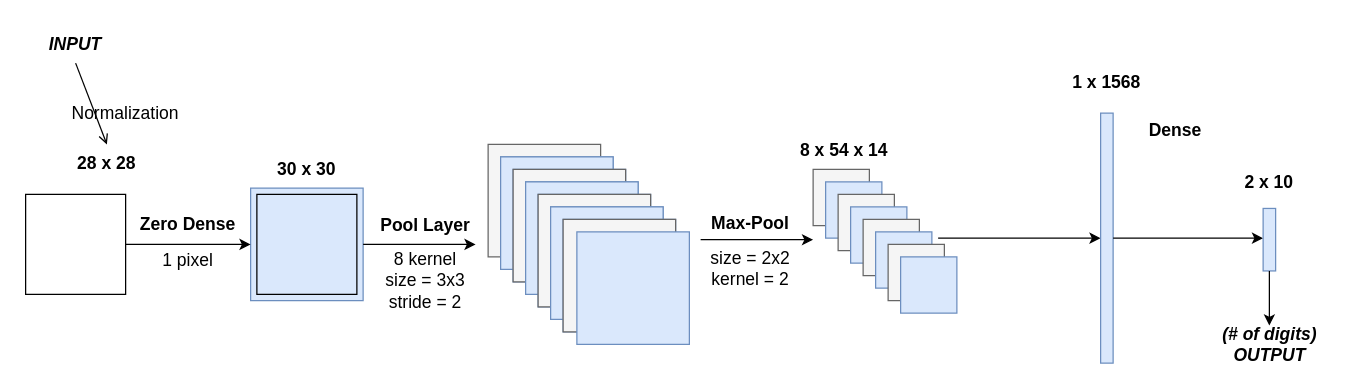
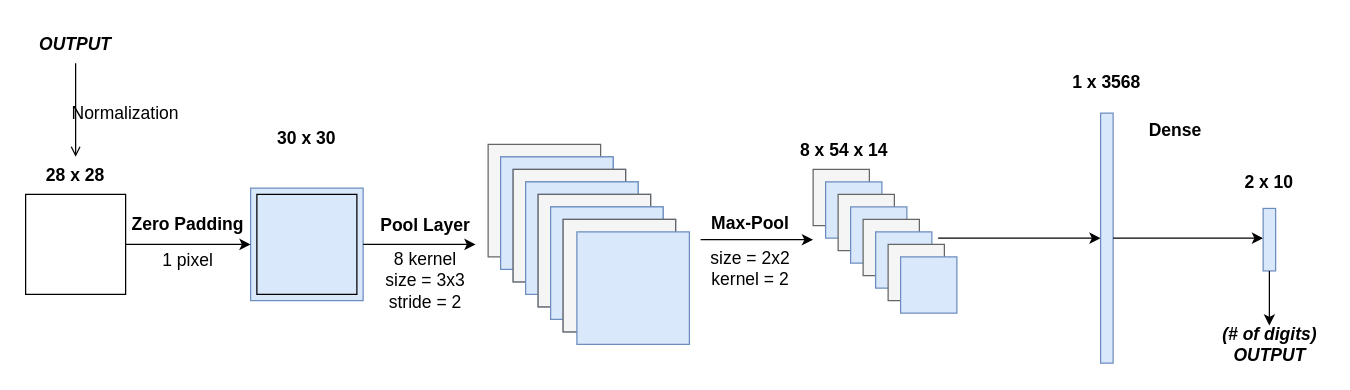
  <mxCell id="0" />
  <mxCell id="1" parent="0" />
  <mxCell id="2" value="" style="whiteSpace=wrap;html=1;aspect=fixed;fillColor=#dae8fc;strokeColor=#6c8ebf;" vertex="1" parent="1"><mxGeometry x="200" y="150" width="90" height="90" as="geometry" /></mxCell>
  <mxCell id="3" value="" style="shape=image;imageAspect=0;aspect=fixed;verticalLabelPosition=bottom;verticalAlign=top;image=https://encrypted-tbn0.gstatic.com/images?q=tbn:ANd9GcRfwlbi4isvBuWuT4Y__SKbKSVSoqqc9m7f9gJ1445TLI1YUCl1wMduKJS9g0hEzyBamOg&amp;usqp=CAU;imageBorder=default;" vertex="1" parent="1"><mxGeometry x="205" y="155" width="80" height="80" as="geometry" /></mxCell>
  <mxCell id="4" value="" style="shape=image;imageAspect=0;aspect=fixed;verticalLabelPosition=bottom;verticalAlign=top;image=https://encrypted-tbn0.gstatic.com/images?q=tbn:ANd9GcRfwlbi4isvBuWuT4Y__SKbKSVSoqqc9m7f9gJ1445TLI1YUCl1wMduKJS9g0hEzyBamOg&amp;usqp=CAU;imageBorder=default;" vertex="1" parent="1"><mxGeometry x="20" y="155" width="80" height="80" as="geometry" /></mxCell>
  <mxCell id="5" value="" style="endArrow=classic;html=1;rounded=0;exitX=1;exitY=0.5;exitDx=0;exitDy=0;" edge="1" parent="1" source="4"><mxGeometry width="50" height="50" relative="1" as="geometry"><mxPoint x="240" y="240" as="sourcePoint" /><mxPoint x="200" y="195" as="targetPoint" /></mxGeometry></mxCell>
  <mxCell id="6" value="&lt;div style=&quot;font-size: 14px;&quot;&gt;Pool Layer &lt;br style=&quot;font-size: 14px;&quot;&gt;&lt;/div&gt;" style="text;html=1;strokeColor=none;fillColor=none;align=center;verticalAlign=middle;whiteSpace=wrap;rounded=0;fontStyle=1;fontSize=14;" vertex="1" parent="1"><mxGeometry x="295" y="167.5" width="90" height="25" as="geometry" /></mxCell>
  <mxCell id="7" value="&lt;div style=&quot;font-size: 14px;&quot;&gt;8 kernel&lt;/div&gt;&lt;div style=&quot;font-size: 14px;&quot;&gt;size = 3x3&lt;/div&gt;&lt;div style=&quot;font-size: 14px;&quot;&gt;stride = 2&lt;br style=&quot;font-size: 14px;&quot;&gt;&lt;/div&gt;" style="text;html=1;strokeColor=none;fillColor=none;align=center;verticalAlign=middle;whiteSpace=wrap;rounded=0;fontStyle=0;fontFamily=Helvetica;fontSize=14;" vertex="1" parent="1"><mxGeometry x="300" y="200" width="80" height="47.5" as="geometry" /></mxCell>
  <mxCell id="8" value="" style="whiteSpace=wrap;html=1;aspect=fixed;fillColor=#f5f5f5;strokeColor=#666666;fontColor=#333333;" vertex="1" parent="1"><mxGeometry x="390" y="115" width="90" height="90" as="geometry" /></mxCell>
  <mxCell id="9" value="" style="whiteSpace=wrap;html=1;aspect=fixed;fillColor=#dae8fc;strokeColor=#6c8ebf;" vertex="1" parent="1"><mxGeometry x="400" y="125" width="90" height="90" as="geometry" /></mxCell>
  <mxCell id="10" value="" style="whiteSpace=wrap;html=1;aspect=fixed;fillColor=#dae8fc;strokeColor=#6c8ebf;" vertex="1" parent="1"><mxGeometry x="400" y="125" width="90" height="90" as="geometry" /></mxCell>
  <mxCell id="11" value="" style="whiteSpace=wrap;html=1;aspect=fixed;fillColor=#dae8fc;strokeColor=#6c8ebf;" vertex="1" parent="1"><mxGeometry x="410" y="135" width="90" height="90" as="geometry" /></mxCell>
  <mxCell id="12" value="" style="whiteSpace=wrap;html=1;aspect=fixed;fillColor=#f5f5f5;strokeColor=#666666;fontColor=#333333;" vertex="1" parent="1"><mxGeometry x="410" y="135" width="90" height="90" as="geometry" /></mxCell>
  <mxCell id="13" value="" style="whiteSpace=wrap;html=1;aspect=fixed;fillColor=#dae8fc;strokeColor=#6c8ebf;" vertex="1" parent="1"><mxGeometry x="420" y="145" width="90" height="90" as="geometry" /></mxCell>
  <mxCell id="14" value="" style="whiteSpace=wrap;html=1;aspect=fixed;fillColor=#dae8fc;strokeColor=#6c8ebf;" vertex="1" parent="1"><mxGeometry x="420" y="145" width="90" height="90" as="geometry" /></mxCell>
  <mxCell id="15" value="" style="whiteSpace=wrap;html=1;aspect=fixed;fillColor=#dae8fc;strokeColor=#6c8ebf;" vertex="1" parent="1"><mxGeometry x="430" y="155" width="90" height="90" as="geometry" /></mxCell>
  <mxCell id="16" value="" style="whiteSpace=wrap;html=1;aspect=fixed;fillColor=#f5f5f5;strokeColor=#666666;fontColor=#333333;" vertex="1" parent="1"><mxGeometry x="430" y="155" width="90" height="90" as="geometry" /></mxCell>
  <mxCell id="17" value="" style="whiteSpace=wrap;html=1;aspect=fixed;fillColor=#dae8fc;strokeColor=#6c8ebf;" vertex="1" parent="1"><mxGeometry x="440" y="165" width="90" height="90" as="geometry" /></mxCell>
  <mxCell id="18" value="" style="whiteSpace=wrap;html=1;aspect=fixed;fillColor=#dae8fc;strokeColor=#6c8ebf;" vertex="1" parent="1"><mxGeometry x="440" y="165" width="90" height="90" as="geometry" /></mxCell>
  <mxCell id="19" value="" style="whiteSpace=wrap;html=1;aspect=fixed;fillColor=#dae8fc;strokeColor=#6c8ebf;" vertex="1" parent="1"><mxGeometry x="450" y="175" width="90" height="90" as="geometry" /></mxCell>
  <mxCell id="20" value="" style="whiteSpace=wrap;html=1;aspect=fixed;fillColor=#f5f5f5;strokeColor=#666666;fontColor=#333333;" vertex="1" parent="1"><mxGeometry x="450" y="175" width="90" height="90" as="geometry" /></mxCell>
  <mxCell id="21" value="" style="whiteSpace=wrap;html=1;aspect=fixed;fillColor=#dae8fc;strokeColor=#6c8ebf;" vertex="1" parent="1"><mxGeometry x="461" y="185" width="90" height="90" as="geometry" /></mxCell>
  <mxCell id="22" value="" style="endArrow=classic;html=1;rounded=0;exitX=1;exitY=0.5;exitDx=0;exitDy=0;" edge="1" parent="1" source="2"><mxGeometry width="50" height="50" relative="1" as="geometry"><mxPoint x="310" y="330" as="sourcePoint" /><mxPoint x="380" y="195" as="targetPoint" /></mxGeometry></mxCell>
  <mxCell id="23" value="" style="whiteSpace=wrap;html=1;aspect=fixed;fillColor=#f5f5f5;strokeColor=#666666;fontColor=#333333;" vertex="1" parent="1"><mxGeometry x="650" y="135" width="45" height="45" as="geometry" /></mxCell>
  <mxCell id="24" value="" style="whiteSpace=wrap;html=1;aspect=fixed;fillColor=#dae8fc;strokeColor=#6c8ebf;" vertex="1" parent="1"><mxGeometry x="660" y="145" width="45" height="45" as="geometry" /></mxCell>
  <mxCell id="25" value="" style="whiteSpace=wrap;html=1;aspect=fixed;fillColor=#f5f5f5;strokeColor=#666666;fontColor=#333333;" vertex="1" parent="1"><mxGeometry x="670" y="155" width="45" height="45" as="geometry" /></mxCell>
  <mxCell id="26" value="" style="whiteSpace=wrap;html=1;aspect=fixed;fillColor=#dae8fc;strokeColor=#6c8ebf;" vertex="1" parent="1"><mxGeometry x="680" y="165" width="45" height="45" as="geometry" /></mxCell>
  <mxCell id="27" value="" style="whiteSpace=wrap;html=1;aspect=fixed;fillColor=#f5f5f5;strokeColor=#666666;fontColor=#333333;" vertex="1" parent="1"><mxGeometry x="690" y="175" width="45" height="45" as="geometry" /></mxCell>
  <mxCell id="28" value="" style="whiteSpace=wrap;html=1;aspect=fixed;fillColor=#dae8fc;strokeColor=#6c8ebf;" vertex="1" parent="1"><mxGeometry x="730" y="215" width="15" height="15" as="geometry" /></mxCell>
  <mxCell id="29" value="size = 2x2&lt;div style=&quot;font-size: 14px;&quot;&gt;kernel = 2&lt;br style=&quot;font-size: 14px;&quot;&gt;&lt;/div&gt;" style="text;html=1;strokeColor=none;fillColor=none;align=center;verticalAlign=middle;whiteSpace=wrap;rounded=0;fontStyle=0;fontFamily=Helvetica;fontSize=14;" vertex="1" parent="1"><mxGeometry x="540" y="198.75" width="120" height="30" as="geometry" /></mxCell>
  <mxCell id="30" value="" style="endArrow=classic;html=1;rounded=0;exitX=1;exitY=0.5;exitDx=0;exitDy=0;entryX=1;entryY=1;entryDx=0;entryDy=0;" edge="1" parent="1"><mxGeometry width="50" height="50" relative="1" as="geometry"><mxPoint x="560" y="191.25" as="sourcePoint" /><mxPoint x="650" y="191.25" as="targetPoint" /></mxGeometry></mxCell>
  <mxCell id="31" value="" style="whiteSpace=wrap;html=1;aspect=fixed;fillColor=#dae8fc;strokeColor=#6c8ebf;" vertex="1" parent="1"><mxGeometry x="700" y="185" width="45" height="45" as="geometry" /></mxCell>
  <mxCell id="32" value="" style="whiteSpace=wrap;html=1;aspect=fixed;fillColor=#f5f5f5;strokeColor=#666666;fontColor=#333333;" vertex="1" parent="1"><mxGeometry x="710" y="195" width="45" height="45" as="geometry" /></mxCell>
  <mxCell id="33" value="" style="whiteSpace=wrap;html=1;aspect=fixed;fillColor=#dae8fc;strokeColor=#6c8ebf;" vertex="1" parent="1"><mxGeometry x="720" y="205" width="45" height="45" as="geometry" /></mxCell>
  <mxCell id="34" value="" style="endArrow=classic;html=1;rounded=0;entryX=0;entryY=0.5;entryDx=0;entryDy=0;" edge="1" parent="1" target="35"><mxGeometry width="50" height="50" relative="1" as="geometry"><mxPoint x="750" y="190" as="sourcePoint" /><mxPoint x="840" y="276.25" as="targetPoint" /></mxGeometry></mxCell>
  <mxCell id="35" value="" style="rounded=0;whiteSpace=wrap;html=1;fillColor=#dae8fc;strokeColor=#6c8ebf;" vertex="1" parent="1"><mxGeometry x="880" y="90" width="10" height="200" as="geometry" /></mxCell>
  <mxCell id="36" value="Dense" style="text;html=1;strokeColor=none;fillColor=none;align=center;verticalAlign=middle;whiteSpace=wrap;rounded=0;fontStyle=1;fontFamily=Helvetica;fontSize=14;" vertex="1" parent="1"><mxGeometry x="900" y="91.25" width="80" height="25" as="geometry" /></mxCell>
  <mxCell id="37" value="" style="endArrow=classic;html=1;rounded=0;exitX=1;exitY=0.5;exitDx=0;exitDy=0;" edge="1" parent="1" source="35"><mxGeometry width="50" height="50" relative="1" as="geometry"><mxPoint x="910" y="195" as="sourcePoint" /><mxPoint x="1010" y="190" as="targetPoint" /></mxGeometry></mxCell>
  <mxCell id="38" value="" style="rounded=0;whiteSpace=wrap;html=1;fillColor=#dae8fc;strokeColor=#6c8ebf;" vertex="1" parent="1"><mxGeometry x="1010" y="166.25" width="10" height="50" as="geometry" /></mxCell>
  <mxCell id="39" value="8 x 54 x 14" style="text;html=1;strokeColor=none;fillColor=none;align=center;verticalAlign=middle;whiteSpace=wrap;rounded=0;fontStyle=1;fontFamily=Helvetica;fontSize=14;" vertex="1" parent="1"><mxGeometry x="635" y="105" width="80" height="30" as="geometry" /></mxCell>
  <mxCell id="40" value="&lt;div style=&quot;font-size: 14px;&quot;&gt;1 pixel&lt;br style=&quot;font-size: 14px;&quot;&gt;&lt;/div&gt;" style="text;html=1;strokeColor=none;fillColor=none;align=center;verticalAlign=middle;whiteSpace=wrap;rounded=0;fontStyle=0;fontFamily=Helvetica;fontSize=14;" vertex="1" parent="1"><mxGeometry x="110" y="195" width="80" height="25" as="geometry" /></mxCell>
- <mxCell id="41" value="1 x 1568" style="text;html=1;strokeColor=none;fillColor=none;align=center;verticalAlign=middle;whiteSpace=wrap;rounded=0;fontStyle=1;fontFamily=Helvetica;fontSize=14;" vertex="1" parent="1"><mxGeometry x="845" y="50" width="80" height="30" as="geometry" /></mxCell>
+ <mxCell id="41" value="1 x 3568" style="text;html=1;strokeColor=none;fillColor=none;align=center;verticalAlign=middle;whiteSpace=wrap;rounded=0;fontStyle=1;fontFamily=Helvetica;fontSize=14;" vertex="1" parent="1"><mxGeometry x="845" y="50" width="80" height="30" as="geometry" /></mxCell>
  <mxCell id="42" value="2 x 10" style="text;html=1;strokeColor=none;fillColor=none;align=center;verticalAlign=middle;whiteSpace=wrap;rounded=0;fontStyle=1;fontFamily=Helvetica;fontSize=14;" vertex="1" parent="1"><mxGeometry x="975" y="130" width="80" height="30" as="geometry" /></mxCell>
- <mxCell id="43" value="&lt;font style=&quot;font-size: 14px;&quot;&gt;&lt;i style=&quot;font-size: 14px;&quot;&gt;&lt;b style=&quot;font-size: 14px;&quot;&gt;INPUT&lt;/b&gt;&lt;/i&gt;&lt;/font&gt;" style="text;html=1;strokeColor=none;fillColor=none;align=center;verticalAlign=middle;whiteSpace=wrap;rounded=0;fontFamily=Helvetica;fontSize=14;" vertex="1" parent="1"><mxGeometry x="30" y="20" width="60" height="30" as="geometry" /></mxCell>
+ <mxCell id="43" value="&lt;font style=&quot;font-size: 14px;&quot;&gt;&lt;i style=&quot;font-size: 14px;&quot;&gt;&lt;b style=&quot;font-size: 14px;&quot;&gt;OUTPUT&lt;/b&gt;&lt;/i&gt;&lt;/font&gt;" style="text;html=1;strokeColor=none;fillColor=none;align=center;verticalAlign=middle;whiteSpace=wrap;rounded=0;fontFamily=Helvetica;fontSize=14;" vertex="1" parent="1"><mxGeometry x="30" y="20" width="60" height="30" as="geometry" /></mxCell>
  <mxCell id="44" value="&lt;div style=&quot;font-size: 14px;&quot;&gt;&lt;font style=&quot;font-size: 14px;&quot;&gt;&lt;i style=&quot;font-size: 14px;&quot;&gt;&lt;b style=&quot;font-size: 14px;&quot;&gt;(# of digits)&lt;br style=&quot;font-size: 14px;&quot;&gt;&lt;/b&gt;&lt;/i&gt;&lt;/font&gt;&lt;/div&gt;&lt;div style=&quot;font-size: 14px;&quot;&gt;&lt;font style=&quot;font-size: 14px;&quot;&gt;&lt;i style=&quot;font-size: 14px;&quot;&gt;&lt;b style=&quot;font-size: 14px;&quot;&gt;OUTPUT&lt;/b&gt;&lt;/i&gt;&lt;/font&gt;&lt;/div&gt;" style="text;html=1;strokeColor=none;fillColor=none;align=center;verticalAlign=middle;whiteSpace=wrap;rounded=0;fontFamily=Helvetica;fontSize=14;" vertex="1" parent="1"><mxGeometry x="972.5" y="260" width="85" height="30" as="geometry" /></mxCell>
  <mxCell id="45" value="" style="endArrow=classic;html=1;rounded=0;fontSize=14;exitX=0.5;exitY=1;exitDx=0;exitDy=0;entryX=0.5;entryY=0;entryDx=0;entryDy=0;" edge="1" parent="1" source="38" target="44"><mxGeometry width="50" height="50" relative="1" as="geometry"><mxPoint x="820" y="130" as="sourcePoint" /><mxPoint x="870" y="80" as="targetPoint" /></mxGeometry></mxCell>
- <mxCell id="46" value="28 x 28" style="text;html=1;strokeColor=none;fillColor=none;align=center;verticalAlign=middle;whiteSpace=wrap;rounded=0;fontStyle=1;fontFamily=Helvetica;fontSize=14;" vertex="1" parent="1"><mxGeometry x="45" y="115" width="80" height="30" as="geometry" /></mxCell>
- <mxCell id="47" value="&lt;div style=&quot;font-size: 14px;&quot;&gt;Zero Dense &lt;br style=&quot;font-size: 14px;&quot;&gt;&lt;/div&gt;" style="text;html=1;strokeColor=none;fillColor=none;align=center;verticalAlign=middle;whiteSpace=wrap;rounded=0;fontStyle=1;fontFamily=Helvetica;fontSize=14;" vertex="1" parent="1"><mxGeometry x="100" y="158.75" width="100" height="40" as="geometry" /></mxCell>
- <mxCell id="48" value="30 x 30" style="text;html=1;strokeColor=none;fillColor=none;align=center;verticalAlign=middle;whiteSpace=wrap;rounded=0;fontStyle=1;fontFamily=Helvetica;fontSize=14;" vertex="1" parent="1"><mxGeometry x="205" y="120" width="80" height="30" as="geometry" /></mxCell>
+ <mxCell id="46" value="28 x 28" style="text;html=1;strokeColor=none;fillColor=none;align=center;verticalAlign=middle;whiteSpace=wrap;rounded=0;fontStyle=1;fontFamily=Helvetica;fontSize=14;" vertex="1" parent="1"><mxGeometry x="20" y="125" width="80" height="30" as="geometry" /></mxCell>
+ <mxCell id="47" value="&lt;div style=&quot;font-size: 14px;&quot;&gt;Zero Padding &lt;br style=&quot;font-size: 14px;&quot;&gt;&lt;/div&gt;" style="text;html=1;strokeColor=none;fillColor=none;align=center;verticalAlign=middle;whiteSpace=wrap;rounded=0;fontStyle=1;fontFamily=Helvetica;fontSize=14;" vertex="1" parent="1"><mxGeometry x="100" y="158.75" width="100" height="40" as="geometry" /></mxCell>
+ <mxCell id="48" value="30 x 30" style="text;html=1;strokeColor=none;fillColor=none;align=center;verticalAlign=middle;whiteSpace=wrap;rounded=0;fontStyle=1;fontFamily=Helvetica;fontSize=14;" vertex="1" parent="1"><mxGeometry x="205" y="95" width="80" height="30" as="geometry" /></mxCell>
  <mxCell id="49" value="Max-Pool" style="text;html=1;strokeColor=none;fillColor=none;align=center;verticalAlign=middle;whiteSpace=wrap;rounded=0;fontStyle=1;fontFamily=Helvetica;fontSize=14;" vertex="1" parent="1"><mxGeometry x="560" y="165" width="80" height="25" as="geometry" /></mxCell>
  <mxCell id="50" value="Normalization" style="text;html=1;strokeColor=none;fillColor=none;align=center;verticalAlign=middle;whiteSpace=wrap;rounded=0;fontFamily=Helvetica;fontSize=14;" vertex="1" parent="1"><mxGeometry x="50" y="75" width="100" height="30" as="geometry" /></mxCell>
  <mxCell id="51" value="" style="endArrow=open;html=1;rounded=0;fontFamily=Helvetica;fontSize=14;exitX=0.5;exitY=1;exitDx=0;exitDy=0;entryX=0.5;entryY=0;entryDx=0;entryDy=0;" edge="1" parent="1" source="43" target="46"><mxGeometry width="50" height="50" relative="1" as="geometry"><mxPoint x="110" y="120" as="sourcePoint" /><mxPoint x="160" y="70" as="targetPoint" /></mxGeometry></mxCell>
